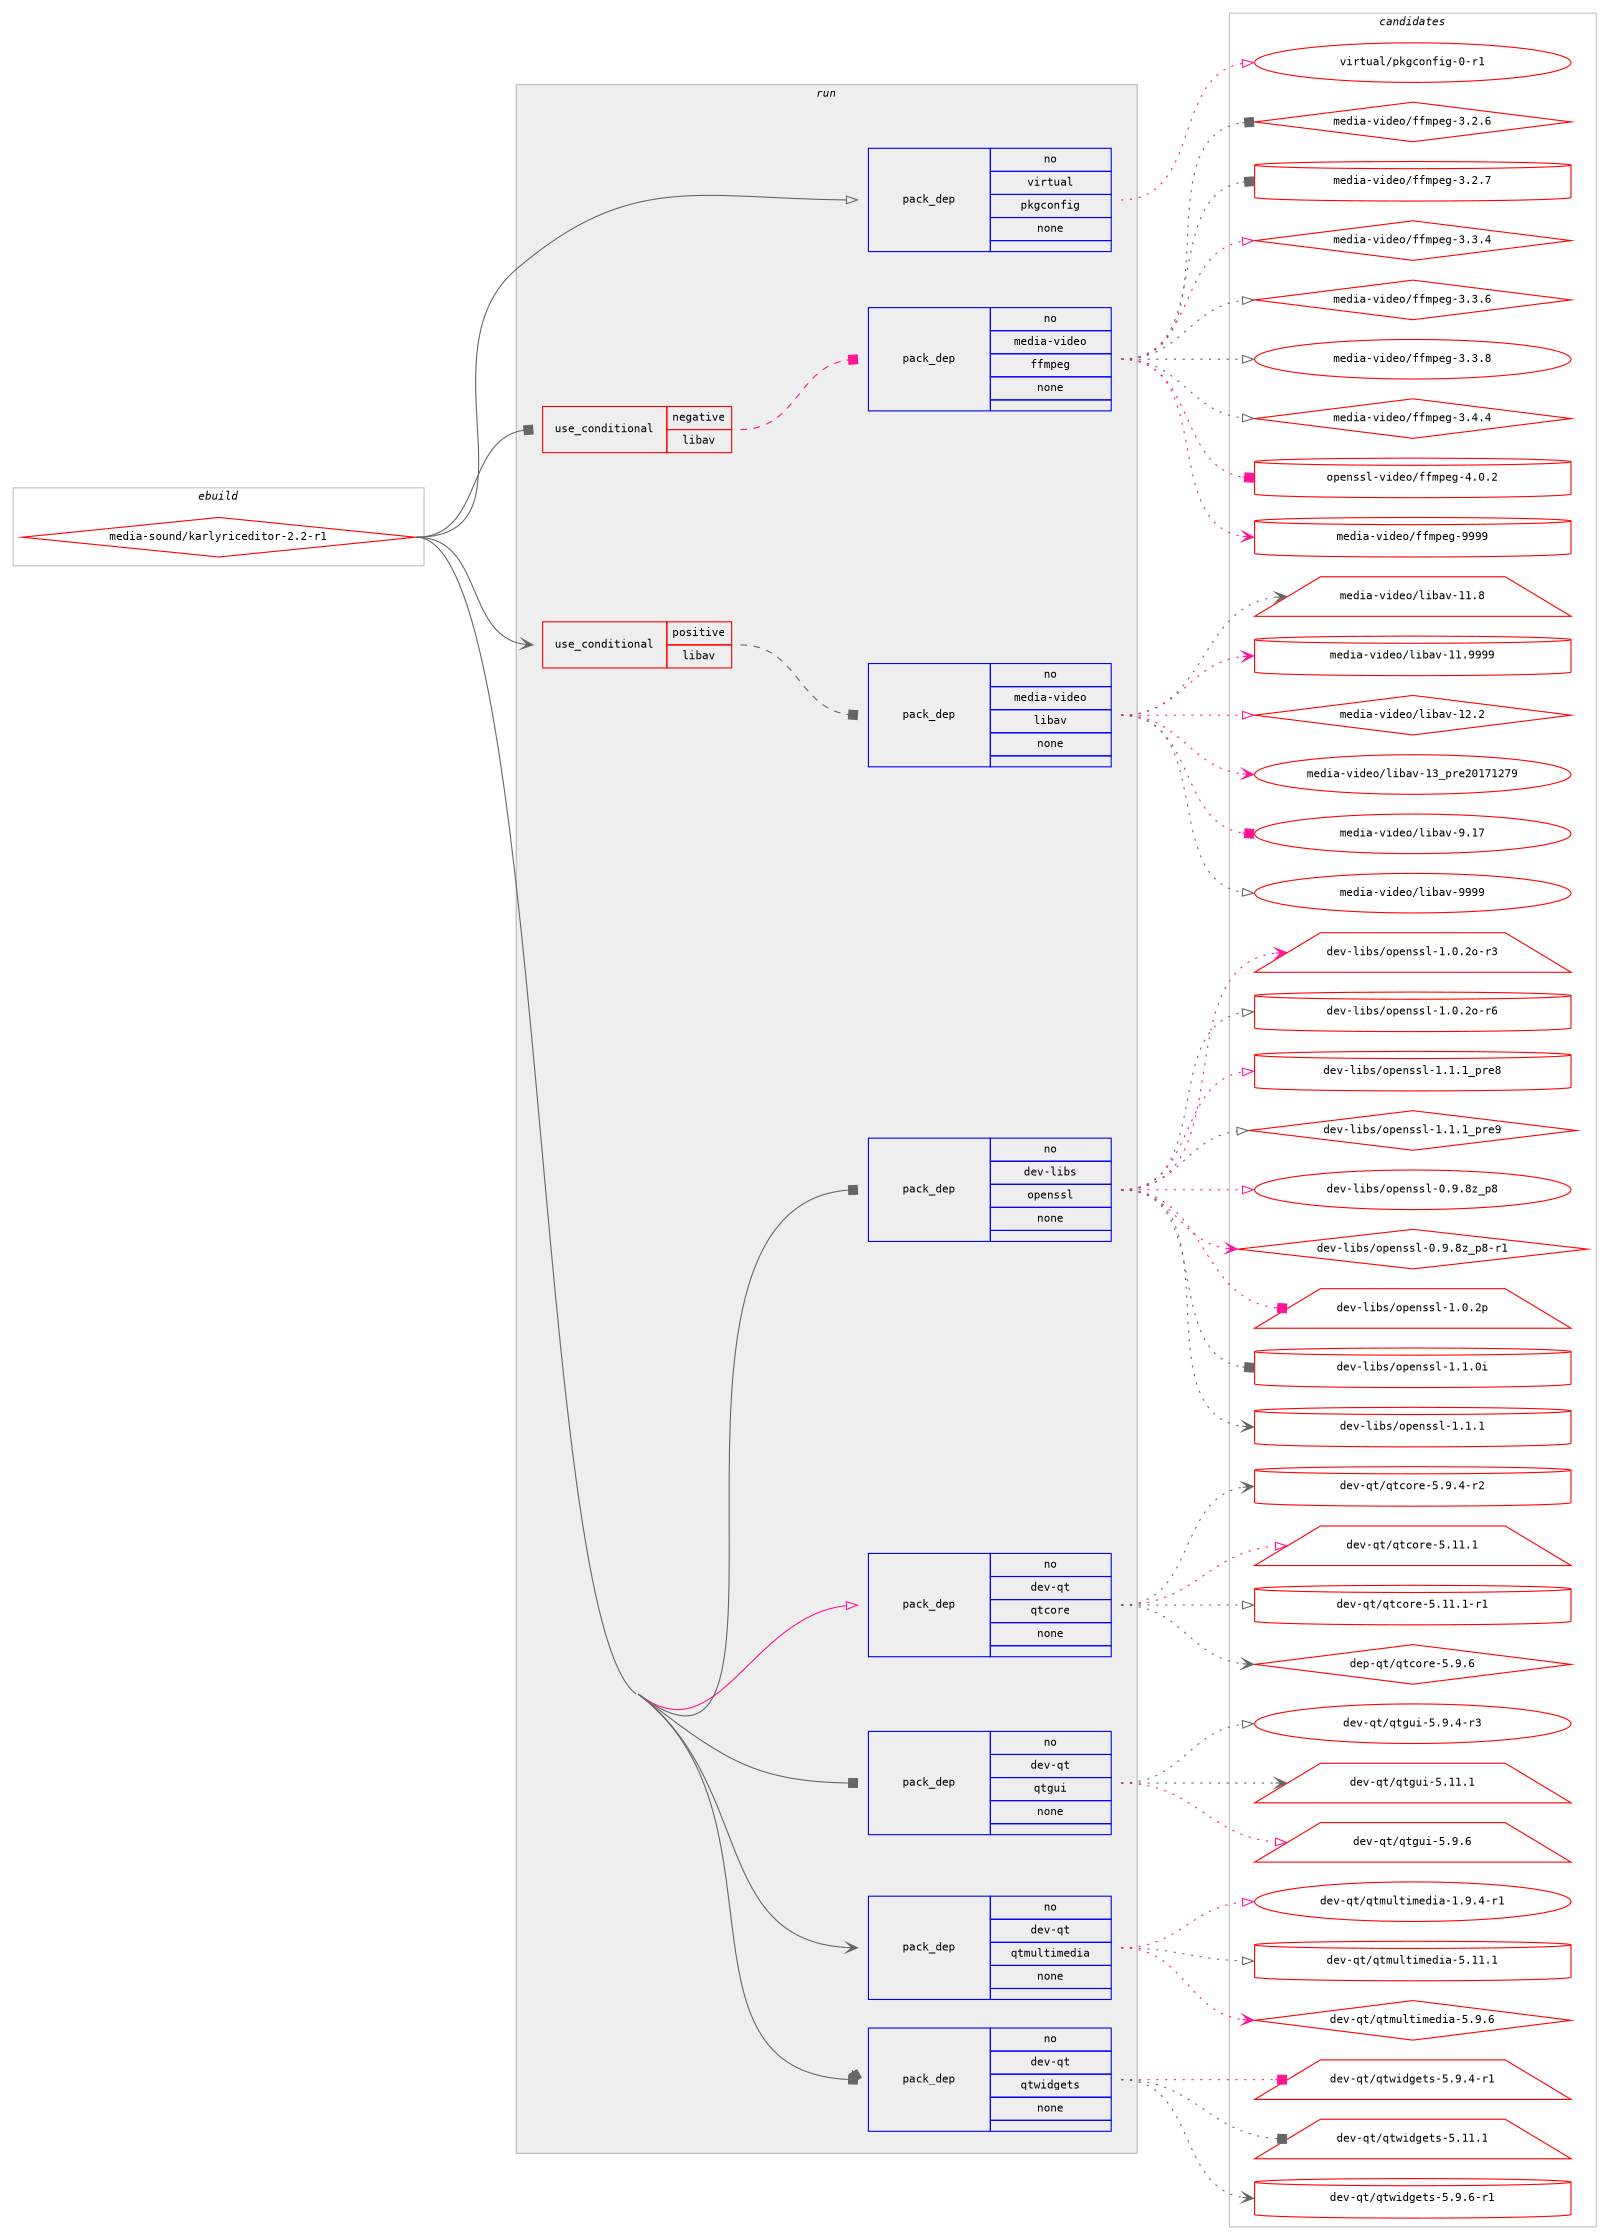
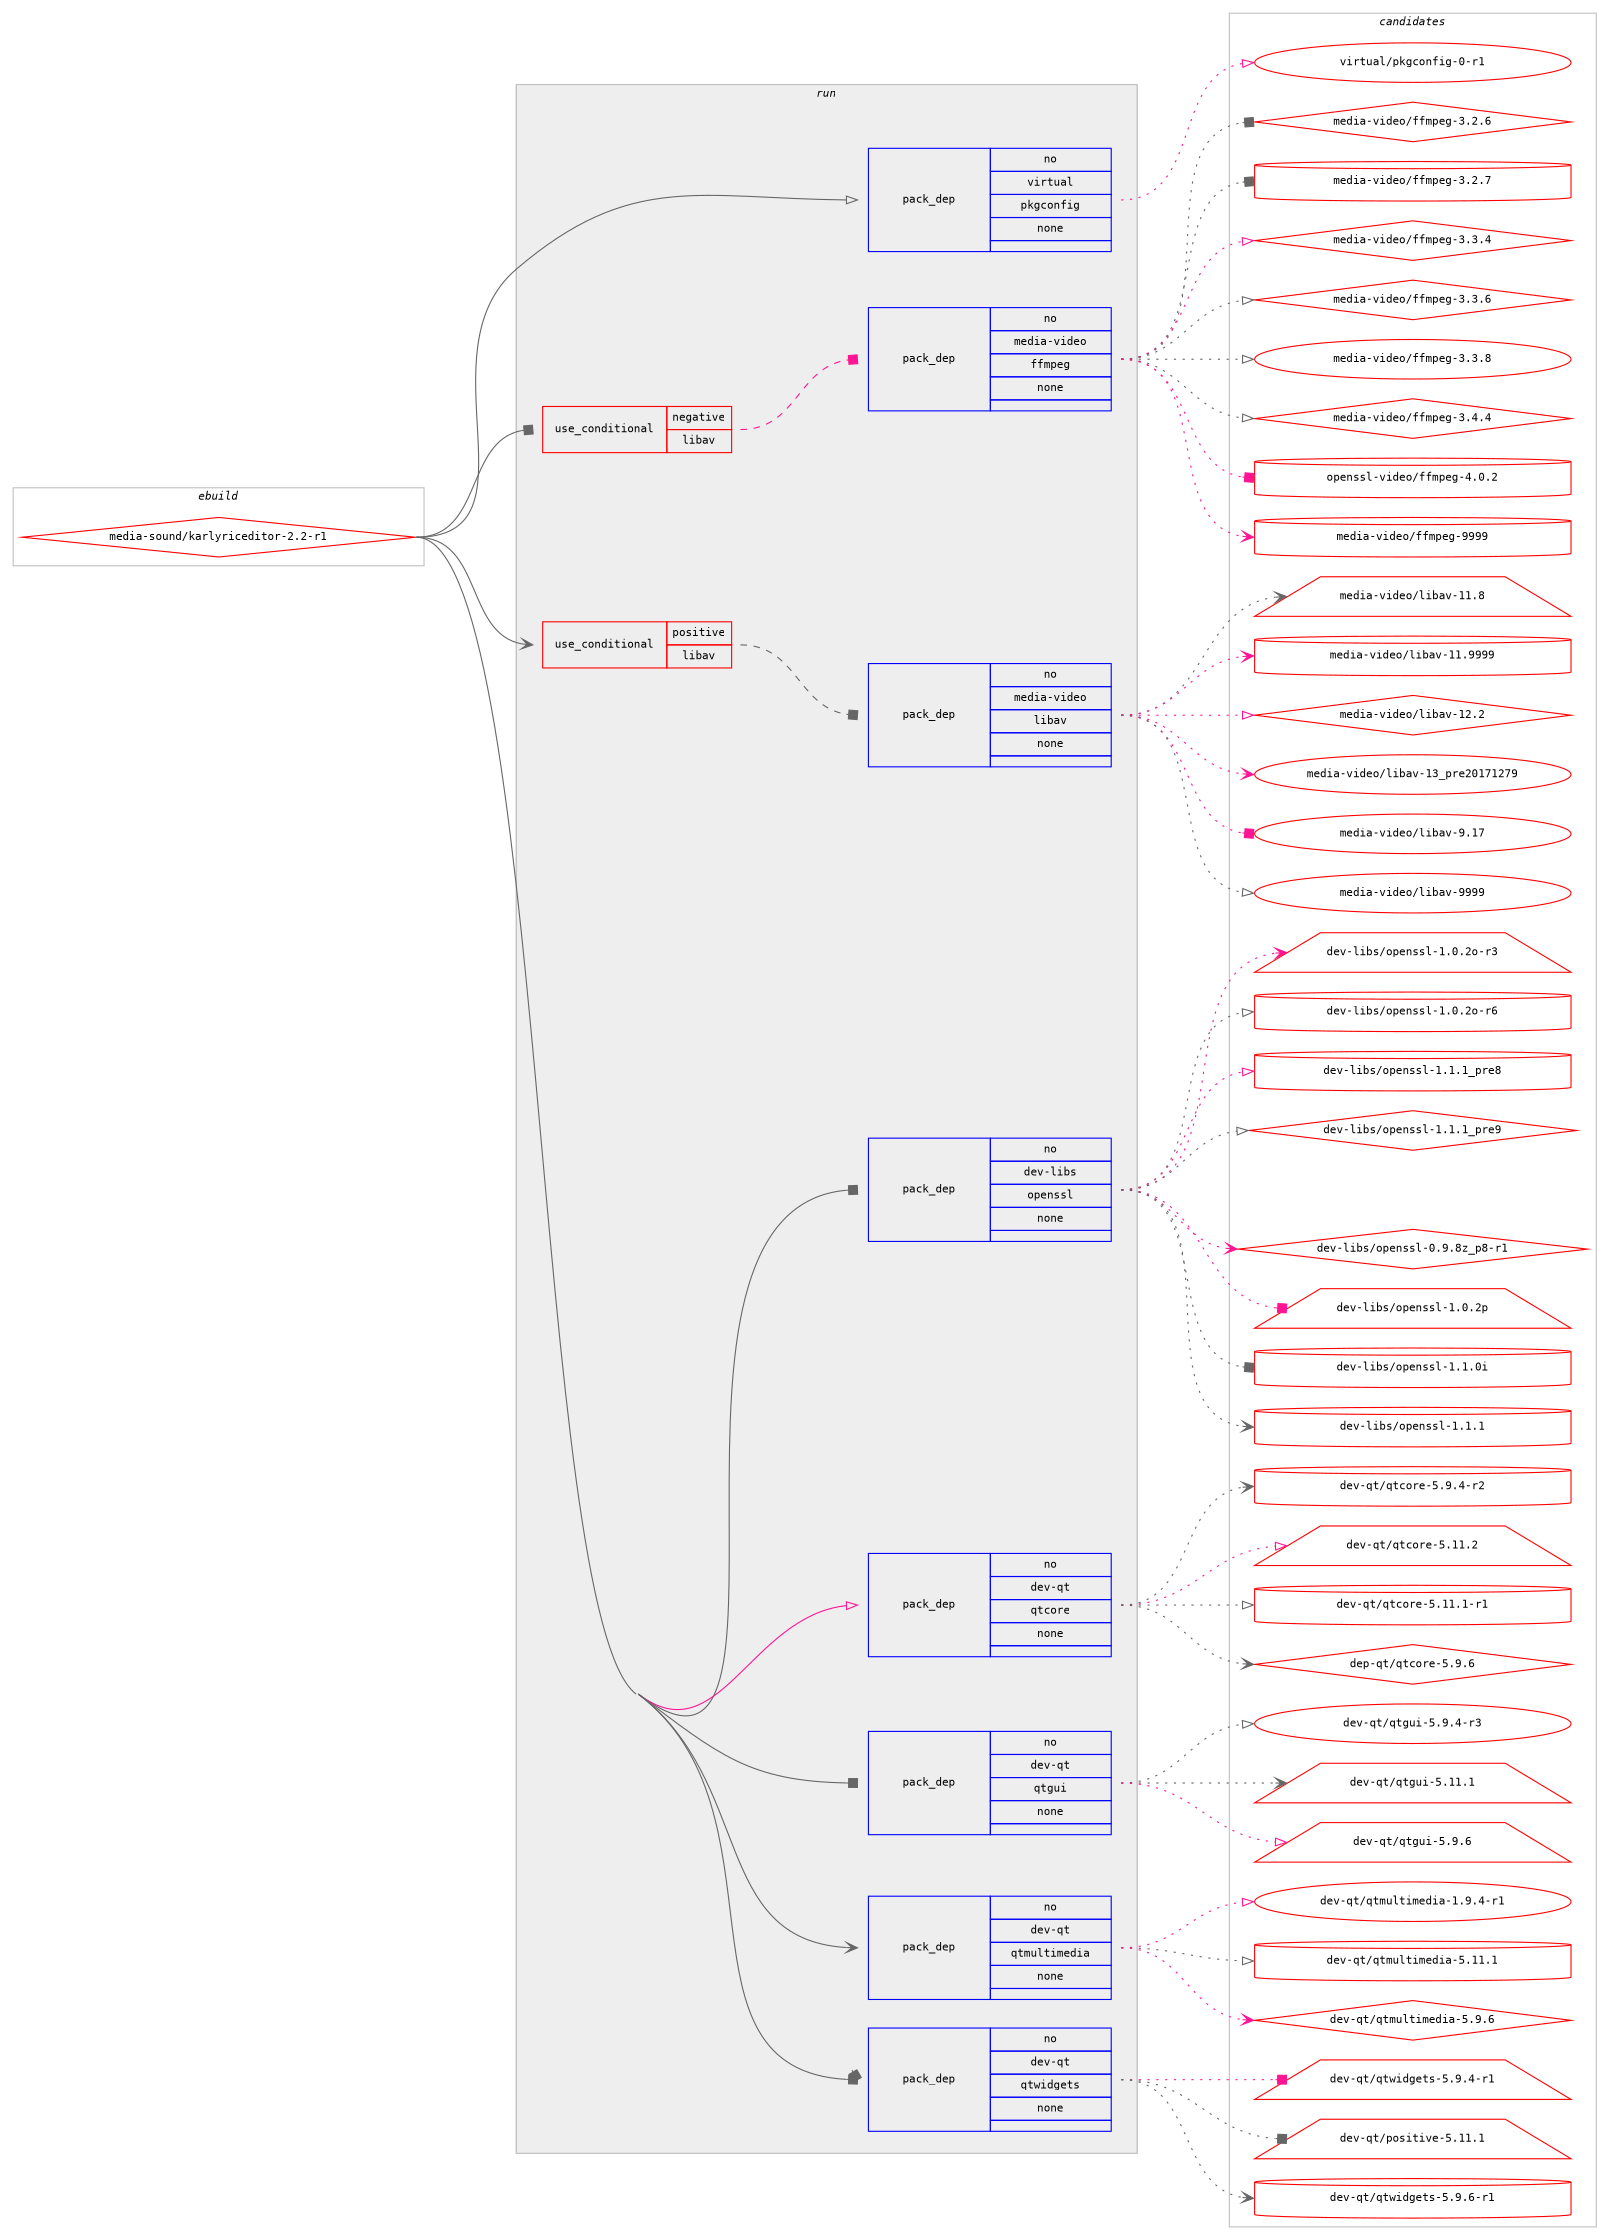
  digraph {
    compound=true
    concentrate=true
    fontname="DejaVu Sans Mono"
    fontsize=10
    newrank=true
    rankdir=LR
    ranksep=1.5
    node [color=red fontname="DejaVu Sans Mono" fontsize=10 shape=cylinder]
    edge [arrowhead=onormal color=gray40 fontname="DejaVu Sans Mono" headport=w style=dotted tailport=e weight=100]
    n1 [label="media-sound/karlyriceditor-2.2-r1" shape=diamond width=4]
    n2 [color=blue label=<<TABLE BORDER="0" CELLBORDER="1" CELLSPACING="0" CELLPADDING="4" WIDTH="220"><TR><TD ROWSPAN="6" CELLPADDING="30">pack_dep</TD></TR><TR><TD WIDTH="110">no</TD></TR><TR><TD>virtual</TD></TR><TR><TD>pkgconfig</TD></TR><TR><TD>none</TD></TR><TR><TD></TD></TR></TABLE>> shape=none]
    n3 [color=blue label=<<TABLE BORDER="0" CELLBORDER="1" CELLSPACING="0" CELLPADDING="4" WIDTH="220"><TR><TD ROWSPAN="6" CELLPADDING="30">pack_dep</TD></TR><TR><TD WIDTH="110">no</TD></TR><TR><TD>media-video</TD></TR><TR><TD>ffmpeg</TD></TR><TR><TD>none</TD></TR><TR><TD></TD></TR></TABLE>> shape=none]
    n4 [label=<<TABLE BORDER="0" CELLBORDER="1" CELLSPACING="0" CELLPADDING="4"><TR><TD ROWSPAN="3" CELLPADDING="10">use_conditional</TD></TR><TR><TD>negative</TD></TR><TR><TD>libav</TD></TR></TABLE>> shape=none]
    n5 [color=blue label=<<TABLE BORDER="0" CELLBORDER="1" CELLSPACING="0" CELLPADDING="4" WIDTH="220"><TR><TD ROWSPAN="6" CELLPADDING="30">pack_dep</TD></TR><TR><TD WIDTH="110">no</TD></TR><TR><TD>media-video</TD></TR><TR><TD>libav</TD></TR><TR><TD>none</TD></TR><TR><TD></TD></TR></TABLE>> shape=none]
    n6 [label=<<TABLE BORDER="0" CELLBORDER="1" CELLSPACING="0" CELLPADDING="4"><TR><TD ROWSPAN="3" CELLPADDING="10">use_conditional</TD></TR><TR><TD>positive</TD></TR><TR><TD>libav</TD></TR></TABLE>> shape=none]
    n7 [color=blue label=<<TABLE BORDER="0" CELLBORDER="1" CELLSPACING="0" CELLPADDING="4" WIDTH="220"><TR><TD ROWSPAN="6" CELLPADDING="30">pack_dep</TD></TR><TR><TD WIDTH="110">no</TD></TR><TR><TD>dev-libs</TD></TR><TR><TD>openssl</TD></TR><TR><TD>none</TD></TR><TR><TD></TD></TR></TABLE>> shape=none]
    n8 [color=blue label=<<TABLE BORDER="0" CELLBORDER="1" CELLSPACING="0" CELLPADDING="4" WIDTH="220"><TR><TD ROWSPAN="6" CELLPADDING="30">pack_dep</TD></TR><TR><TD WIDTH="110">no</TD></TR><TR><TD>dev-qt</TD></TR><TR><TD>qtcore</TD></TR><TR><TD>none</TD></TR><TR><TD></TD></TR></TABLE>> shape=none]
    n9 [color=blue label=<<TABLE BORDER="0" CELLBORDER="1" CELLSPACING="0" CELLPADDING="4" WIDTH="220"><TR><TD ROWSPAN="6" CELLPADDING="30">pack_dep</TD></TR><TR><TD WIDTH="110">no</TD></TR><TR><TD>dev-qt</TD></TR><TR><TD>qtgui</TD></TR><TR><TD>none</TD></TR><TR><TD></TD></TR></TABLE>> shape=none]
    n10 [color=blue label=<<TABLE BORDER="0" CELLBORDER="1" CELLSPACING="0" CELLPADDING="4" WIDTH="220"><TR><TD ROWSPAN="6" CELLPADDING="30">pack_dep</TD></TR><TR><TD WIDTH="110">no</TD></TR><TR><TD>dev-qt</TD></TR><TR><TD>qtmultimedia</TD></TR><TR><TD>none</TD></TR><TR><TD></TD></TR></TABLE>> shape=none]
    n11 [color=blue label=<<TABLE BORDER="0" CELLBORDER="1" CELLSPACING="0" CELLPADDING="4" WIDTH="220"><TR><TD ROWSPAN="6" CELLPADDING="30">pack_dep</TD></TR><TR><TD WIDTH="110">no</TD></TR><TR><TD>dev-qt</TD></TR><TR><TD>qtwidgets</TD></TR><TR><TD>none</TD></TR><TR><TD></TD></TR></TABLE>> shape=none]
    n12 [label="virtual/pkgconfig-0-r1" shape=ellipse width=4]
    n13 [label="media-video/ffmpeg-3.2.6" shape=diamond width=4]
    n14 [label="media-video/ffmpeg-3.2.7" width=4]
    n15 [label="media-video/ffmpeg-3.3.4" shape=diamond width=4]
    n16 [label="media-video/ffmpeg-3.3.6" shape=diamond width=4]
    n17 [label="media-video/ffmpeg-3.3.8" shape=ellipse width=4]
    n18 [label="media-video/ffmpeg-3.4.4" shape=diamond width=4]
    n19 [label="openssl-video/ffmpeg-4.0.2" width=4]
    n20 [label="media-video/ffmpeg-9999" width=4]
    n21 [label="media-video/libav-11.8" shape=trapezium width=4]
    n22 [label="media-video/libav-11.9999" width=4]
    n23 [label="media-video/libav-12.2" shape=diamond width=4]
    n24 [label="media-video/libav-13_pre20171279" shape=ellipse width=4]
    n25 [label="media-video/libav-9.17" shape=ellipse width=4]
    n26 [label="media-video/libav-9999" shape=ellipse width=4]
    n27 [label="dev-libs/openssl-1.0.2o-r3" shape=trapezium width=4]
    n28 [label="dev-libs/openssl-1.0.2o-r6" width=4]
    n29 [label="dev-libs/openssl-1.1.1_pre8" width=4]
    n30 [label="dev-libs/openssl-1.1.1_pre9" shape=diamond width=4]
-   n31 [label="dev-libs/openssl-0.9.8z_p8" shape=ellipse width=4]
    n32 [label="dev-libs/openssl-0.9.8z_p8-r1" shape=diamond width=4]
    n33 [label="dev-libs/openssl-1.0.2p" shape=trapezium width=4]
    n34 [label="dev-libs/openssl-1.1.0i" width=4]
    n35 [label="dev-libs/openssl-1.1.1" width=4]
    n36 [label="dev-qt/qtcore-5.9.4-r2" width=4]
-   n37 [label="dev-qt/qtcore-5.11.1" shape=trapezium width=4]
+   n37 [label="dev-qt/qtcore-5.11.2" shape=trapezium width=4]
    n38 [label="dev-qt/qtcore-5.11.1-r1" width=4]
    n39 [label="dep-qt/qtcore-5.9.6" shape=diamond width=4]
    n40 [label="dev-qt/qtgui-5.9.4-r3" shape=ellipse width=4]
    n41 [label="dev-qt/qtgui-5.11.1" shape=trapezium width=4]
    n42 [label="dev-qt/qtgui-5.9.6" shape=trapezium width=4]
    n43 [label="dev-qt/qtmultimedia-1.9.4-r1" shape=ellipse width=4]
    n44 [label="dev-qt/qtmultimedia-5.11.1" width=4]
    n45 [label="dev-qt/qtmultimedia-5.9.6" shape=diamond width=4]
    n46 [label="dev-qt/qtwidgets-5.9.4-r1" shape=trapezium width=4]
-   n47 [label="dev-qt/qtwidgets-5.11.1" shape=trapezium width=4]
+   n47 [label="dev-qt/positive-5.11.1" shape=trapezium width=4]
    n48 [label="dev-qt/qtwidgets-5.9.6-r1" width=4]
    subgraph cluster_1 {
      color=gray
      label=<<i>ebuild</i>>
      rank=same
      n1
    }
    subgraph cluster_2 {
      color=gray
      label=<<i>dependencies</i>>
      subgraph cluster_3 {
        color=gray
        fillcolor="#eeeeee"
        label=<<i>compile</i>>
        style=filled
        subgraph sub_4 {
          color=gray
          fillcolor="#eeeeee"
          label=<<i>compile</i>>
          style=filled
          n2
        }
      }
      subgraph cluster_5 {
        color=gray
        fillcolor="#eeeeee"
        label=<<i>compile and run</i>>
        style=filled
        subgraph sub_6 {
          color=gray
          fillcolor="#eeeeee"
          label=<<i>compile and run</i>>
          style=filled
          n4
          subgraph sub_7 {
            color=gray
            fillcolor="#eeeeee"
            label=<<i>compile and run</i>>
            style=filled
            n3
          }
        }
        subgraph sub_8 {
          color=gray
          fillcolor="#eeeeee"
          label=<<i>compile and run</i>>
          style=filled
          n6
          subgraph sub_9 {
            color=gray
            fillcolor="#eeeeee"
            label=<<i>compile and run</i>>
            style=filled
            n5
          }
        }
        subgraph sub_10 {
          color=gray
          fillcolor="#eeeeee"
          label=<<i>compile and run</i>>
          style=filled
          n7
        }
        subgraph sub_11 {
          color=gray
          fillcolor="#eeeeee"
          label=<<i>compile and run</i>>
          style=filled
          n8
        }
        subgraph sub_12 {
          color=gray
          fillcolor="#eeeeee"
          label=<<i>compile and run</i>>
          style=filled
          n9
        }
        subgraph sub_13 {
          color=gray
          fillcolor="#eeeeee"
          label=<<i>compile and run</i>>
          style=filled
          n10
        }
        subgraph sub_14 {
          color=gray
          fillcolor="#eeeeee"
          label=<<i>compile and run</i>>
          style=filled
          n11
        }
      }
      subgraph cluster_15 {
        color=gray
        fillcolor="#eeeeee"
        label=<<i>run</i>>
        style=filled
      }
    }
    subgraph cluster_16 {
      color=gray
      label=<<i>candidates</i>>
      rank=same
      subgraph sub_17 {
        color=black
        label=<<i>candidates</i>>
        nodesep=1
        rank=same
        n12
      }
      subgraph sub_18 {
        color=black
        label=<<i>candidates</i>>
        nodesep=1
        rank=same
        n13
        n14
        n15
        n16
        n17
        n18
        n19
        n20
      }
      subgraph sub_19 {
        color=black
        label=<<i>candidates</i>>
        nodesep=1
        rank=same
        n21
        n22
        n23
        n24
        n25
        n26
      }
      subgraph sub_20 {
        color=black
        label=<<i>candidates</i>>
        nodesep=1
        rank=same
        n27
        n28
        n29
        n30
-       n31
        n32
        n33
        n34
        n35
      }
      subgraph sub_21 {
        color=black
        label=<<i>candidates</i>>
        nodesep=1
        rank=same
        n36
        n37
        n38
        n39
      }
      subgraph sub_22 {
        color=black
        label=<<i>candidates</i>>
        nodesep=1
        rank=same
        n40
        n41
        n42
      }
      subgraph sub_23 {
        color=black
        label=<<i>candidates</i>>
        nodesep=1
        rank=same
        n43
        n44
        n45
      }
      subgraph sub_24 {
        color=black
        label=<<i>candidates</i>>
        nodesep=1
        rank=same
        n46
        n47
        n48
      }
    }
    n1 -> n2 [style=solid weight=20]
    n1 -> n4 [arrowhead=box style=solid weight=20]
    n1 -> n6 [arrowhead=vee style=solid weight=20]
    n1 -> n7 [arrowhead=box style=solid weight=20]
    n1 -> n8 [color=deeppink style=solid weight=20]
    n1 -> n9 [arrowhead=box style=solid weight=20]
    n1 -> n10 [arrowhead=vee style=solid weight=20]
    n1 -> n11 [arrowhead=box style=solid weight=20]
    n2 -> n12 [color=deeppink]
    n3 -> n13 [arrowhead=box]
    n3 -> n14 [arrowhead=box]
    n3 -> n15 [color=deeppink]
    n3 -> n16
    n3 -> n17
    n3 -> n18
    n3 -> n19 [arrowhead=box color=deeppink]
    n3 -> n20 [arrowhead=vee color=deeppink]
    n4 -> n3 [arrowhead=box color=deeppink style=dashed weight=20]
    n5 -> n21 [arrowhead=vee]
    n5 -> n22 [arrowhead=vee color=deeppink]
    n5 -> n23 [color=deeppink]
    n5 -> n24 [arrowhead=vee color=deeppink]
    n5 -> n25 [arrowhead=box color=deeppink]
    n5 -> n26
    n6 -> n5 [arrowhead=box style=dashed weight=20]
    n7 -> n27 [arrowhead=vee color=deeppink]
    n7 -> n28
    n7 -> n29 [color=deeppink]
    n7 -> n30
-   n7 -> n31 [color=deeppink]
    n7 -> n32 [arrowhead=vee color=deeppink]
    n7 -> n33 [arrowhead=box color=deeppink]
    n7 -> n34 [arrowhead=box]
    n7 -> n35 [arrowhead=vee]
    n8 -> n36 [arrowhead=vee]
    n8 -> n37 [color=deeppink]
    n8 -> n38
    n8 -> n39 [arrowhead=vee]
    n9 -> n40
    n9 -> n41 [arrowhead=vee]
    n9 -> n42 [color=deeppink]
    n10 -> n43 [color=deeppink]
    n10 -> n44
    n10 -> n45 [arrowhead=vee color=deeppink]
    n11 -> n46 [arrowhead=box color=deeppink]
    n11 -> n47 [arrowhead=box]
    n11 -> n48 [arrowhead=vee]
  }
